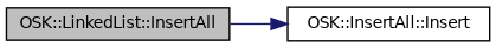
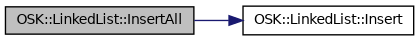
  digraph {
    rankdir=LR
    node [color=black fontname=Helvetica fontsize=10 shape=record style=filled]
    n1 [fillcolor=grey75 fontcolor=black height=0.2 label="OSK::LinkedList::InsertAll" width=0.4]
-   n2 [fillcolor=white height=0.2 label="OSK::InsertAll::Insert" width=0.4]
+   n2 [fillcolor=white height=0.2 label="OSK::LinkedList::Insert" width=0.4]
    n1 -> n2 [color=midnightblue fontname=Helvetica fontsize=10 labelfontname=Helvetica labelfontsize=10 style=solid]
  }
